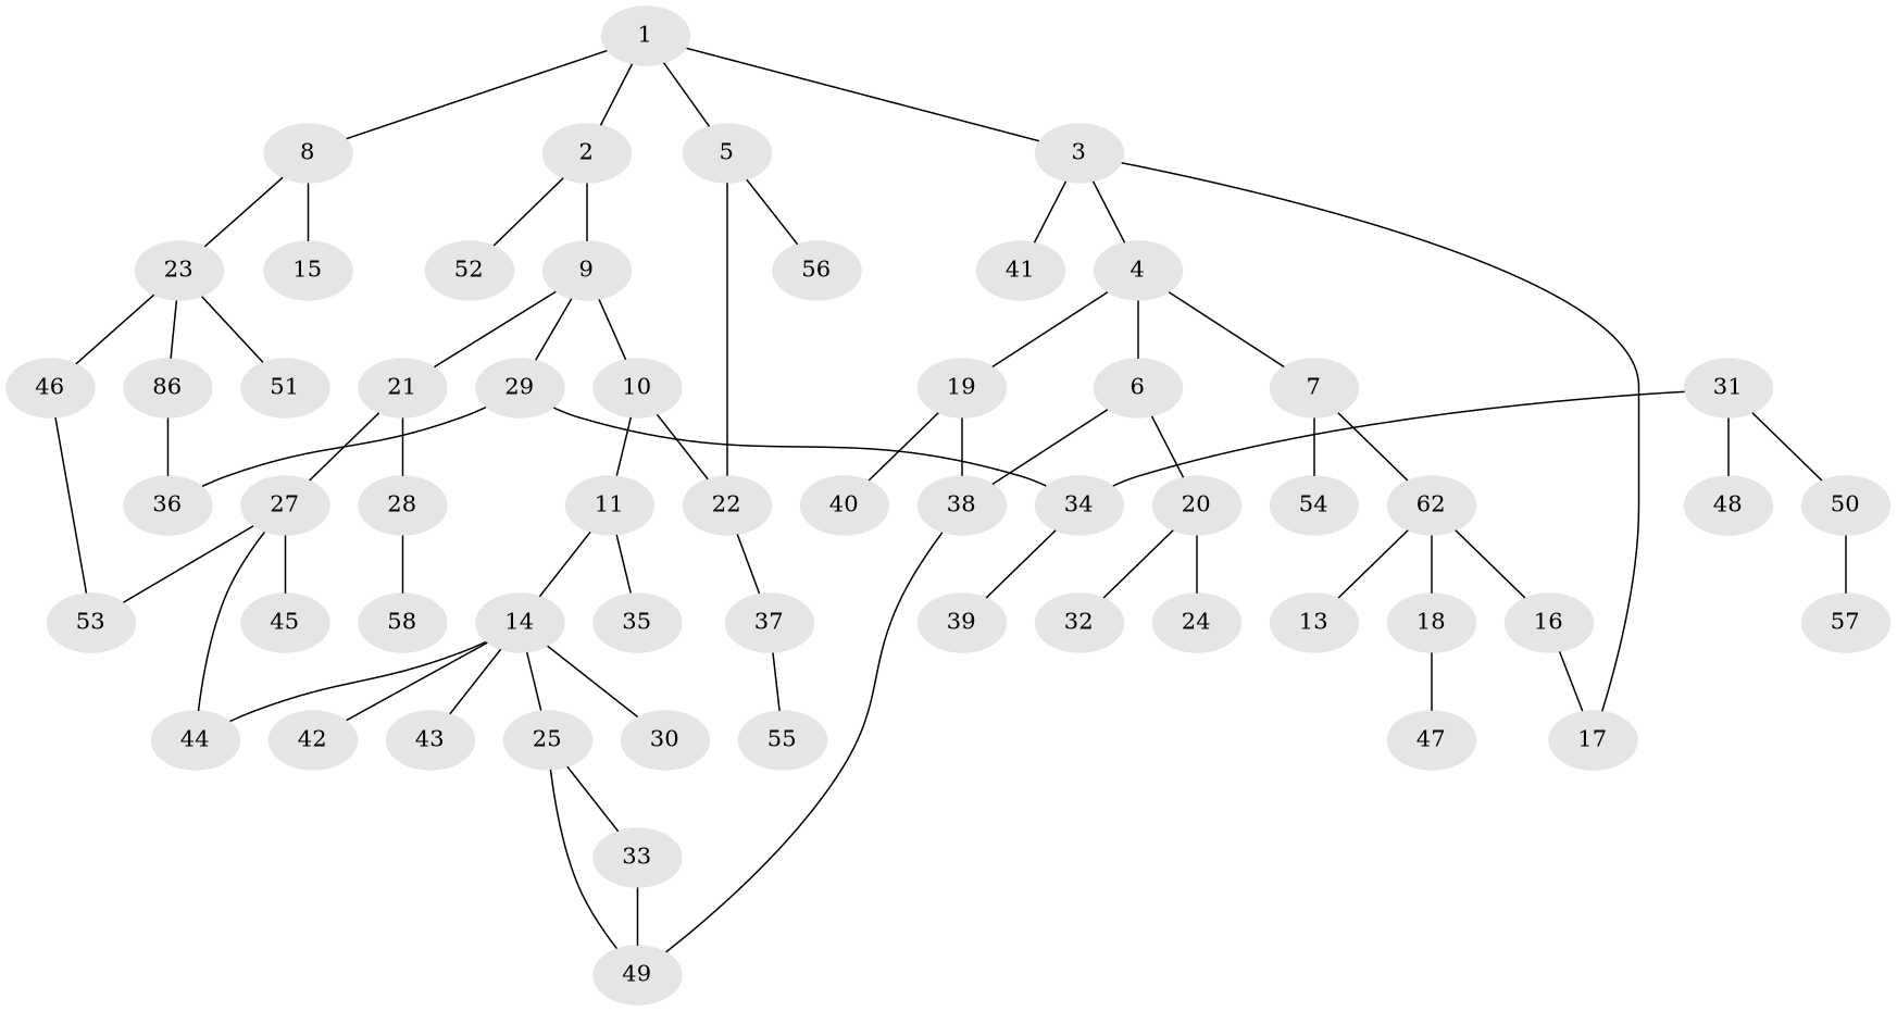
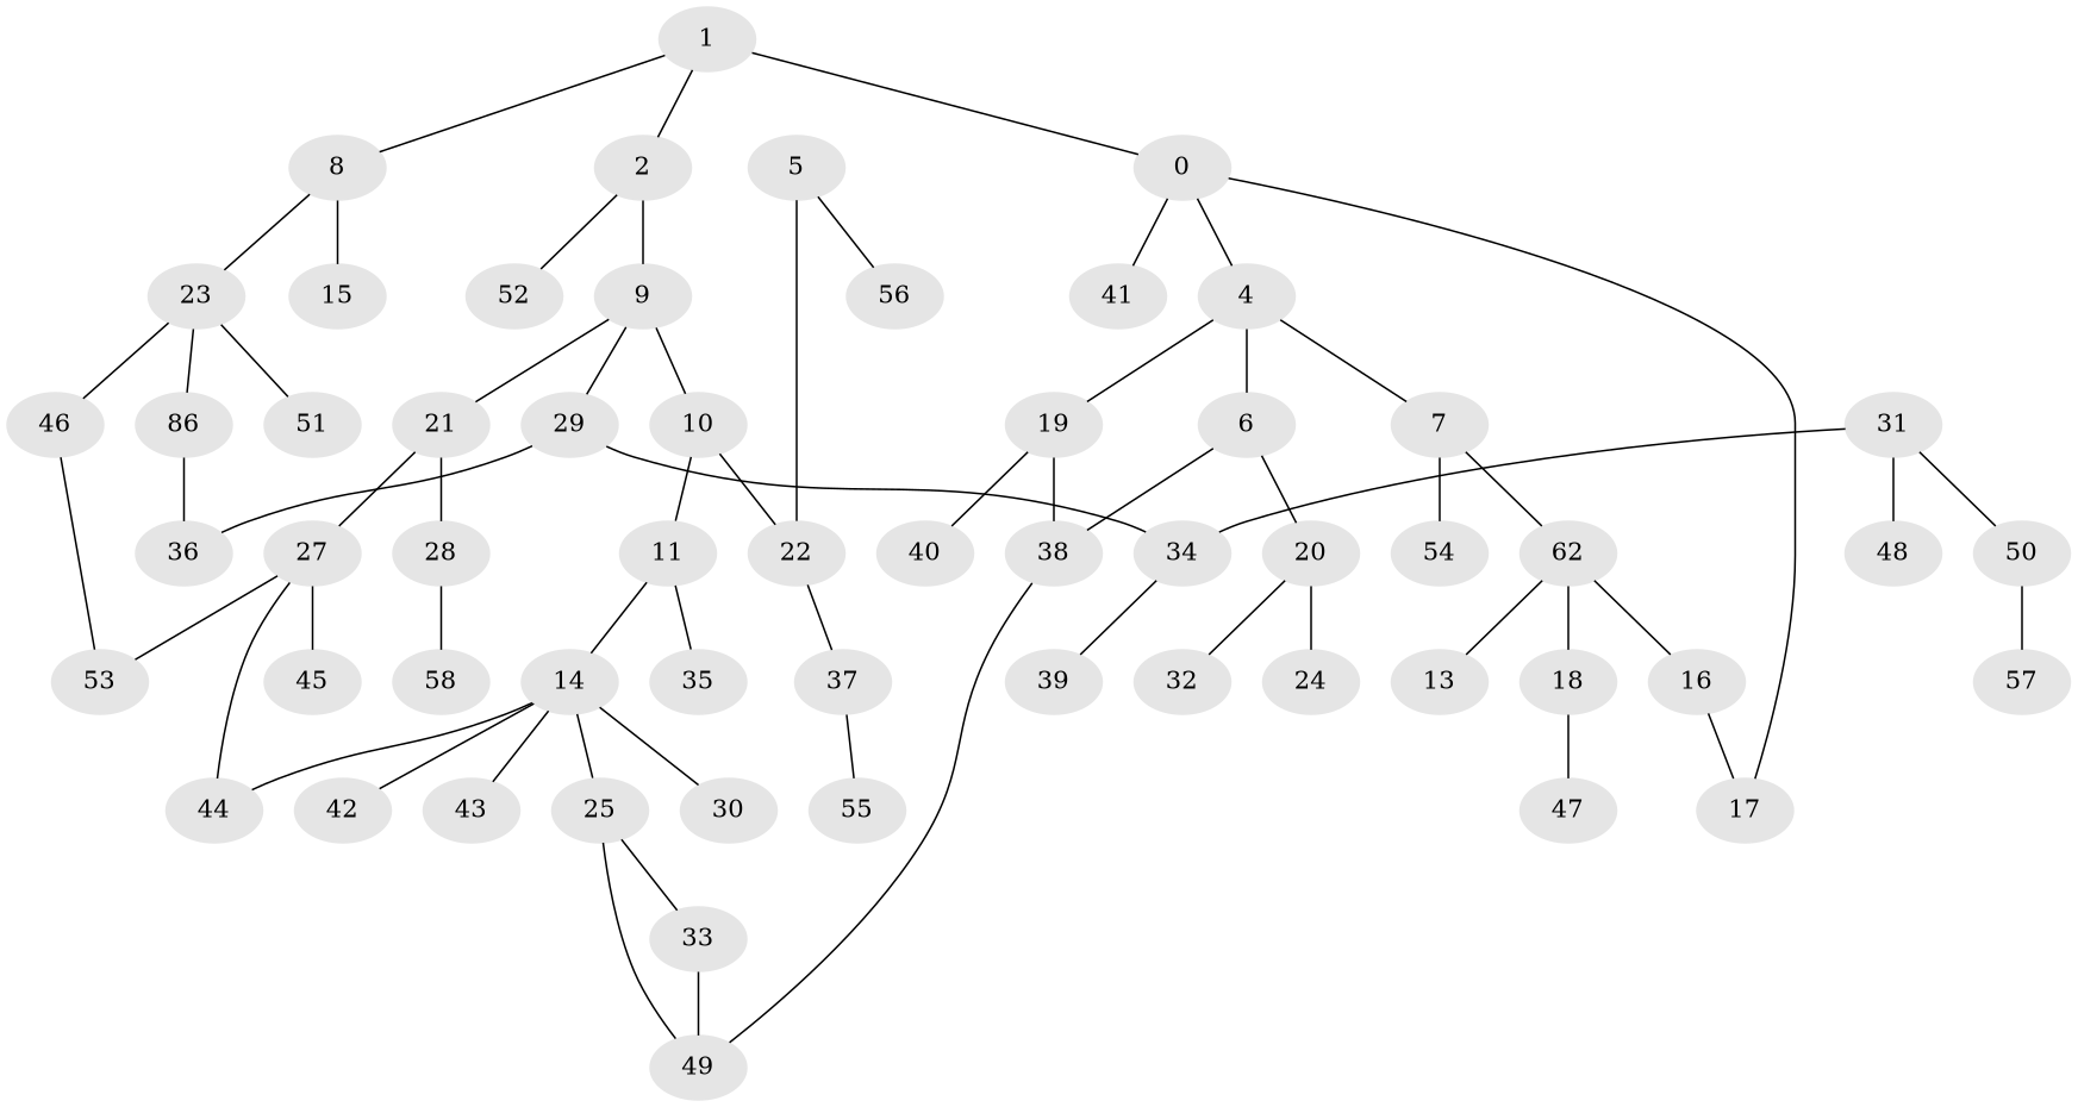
  graph {
    node [color=gray90 style=filled]
    1
    2
-   3
+   3 [label=0]
    5
    8
    52
    9
    4
    17
    41
    22
    56
    15
    23
    6
    7
    19
    20
    38
    n20 [label=62]
    54
    40
    10
    21
    29
    37
    24
    32
    49
    13
    16
    18
    n33 [label=86]
    46
    51
    11
    27
    28
    36
    34
    14
    35
    25
    30
    42
    43
    44
    47
    33
    31
    48
    50
    45
    53
    58
    55
    39
    57
    1 -- 2
    1 -- 3
-   1 -- 5
    1 -- 8
    2 -- 52
    2 -- 9
    3 -- 4
    3 -- 17
    3 -- 41
    5 -- 22
    5 -- 56
    8 -- 15
    8 -- 23
    9 -- 10
    9 -- 21
    9 -- 29
    4 -- 6
    4 -- 7
    4 -- 19
    22 -- 37
    23 -- n33
    23 -- 46
    23 -- 51
    6 -- 20
    6 -- 38
    7 -- n20
    7 -- 54
    19 -- 38
    19 -- 40
    20 -- 24
    20 -- 32
    38 -- 49
    n20 -- 13
    n20 -- 16
    n20 -- 18
    10 -- 22
    10 -- 11
    21 -- 27
    21 -- 28
    29 -- 36
    29 -- 34
    37 -- 55
    16 -- 17
    18 -- 47
    n33 -- 36
    46 -- 53
    11 -- 14
    11 -- 35
    27 -- 44
    27 -- 45
    27 -- 53
    28 -- 58
    34 -- 39
    14 -- 25
    14 -- 30
    14 -- 42
    14 -- 43
    14 -- 44
    25 -- 49
    25 -- 33
    33 -- 49
    31 -- 34
    31 -- 48
    31 -- 50
    50 -- 57
  }
